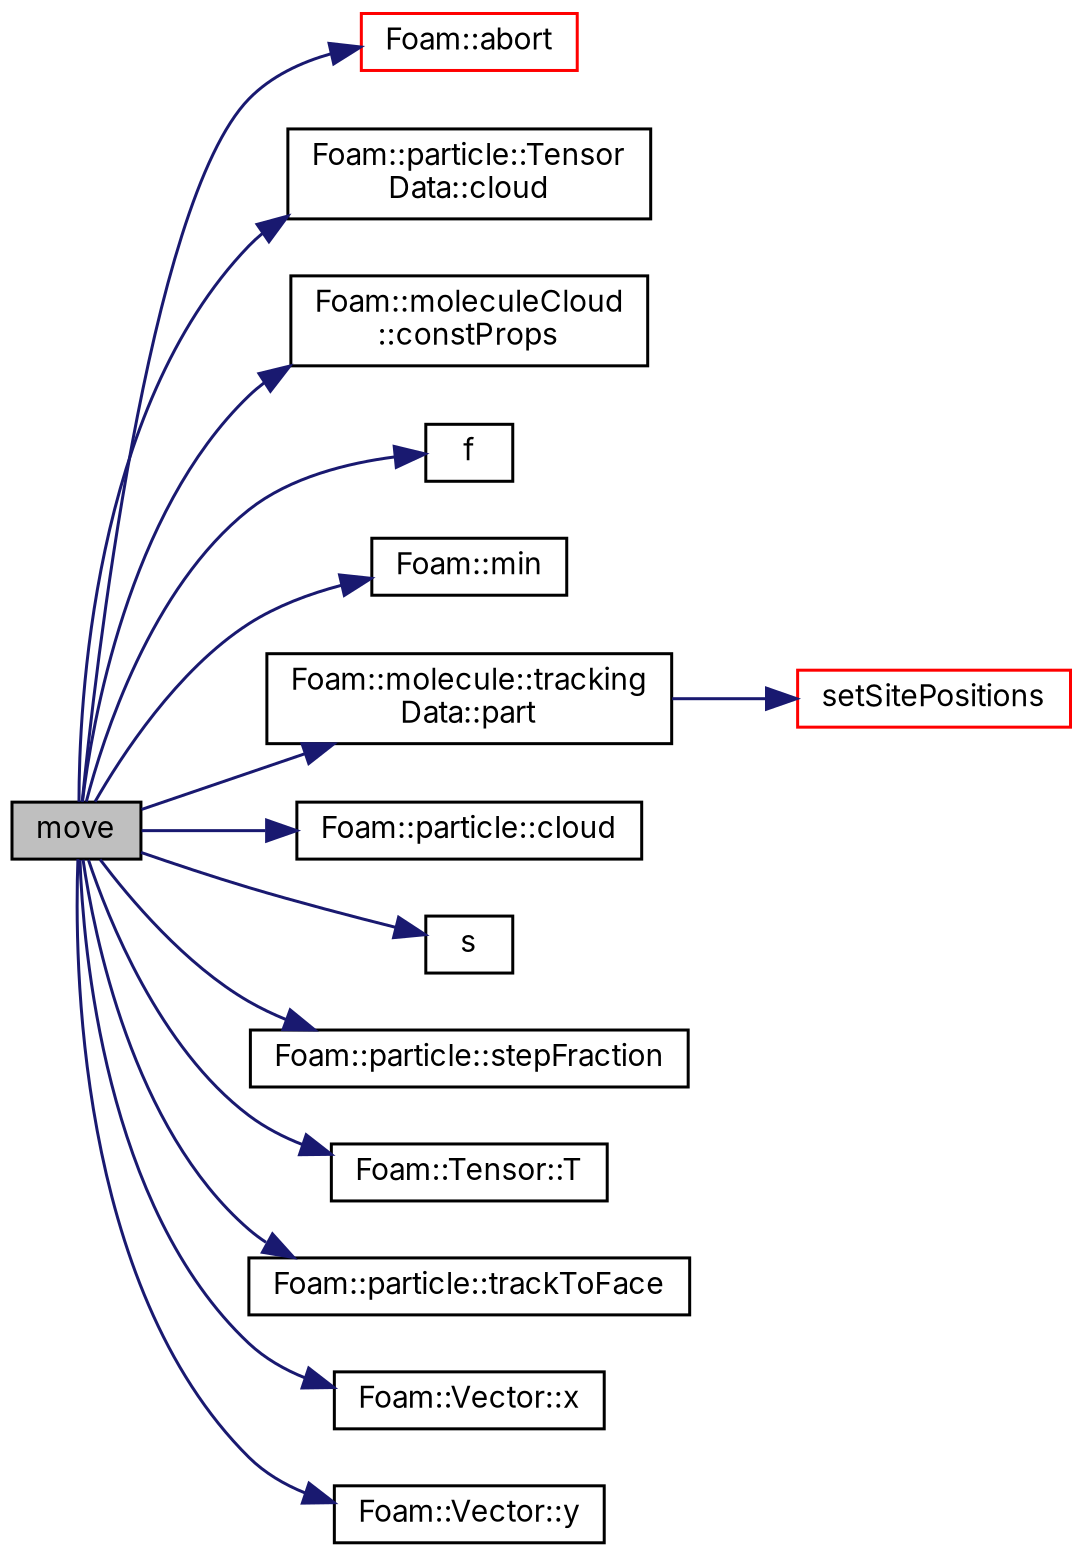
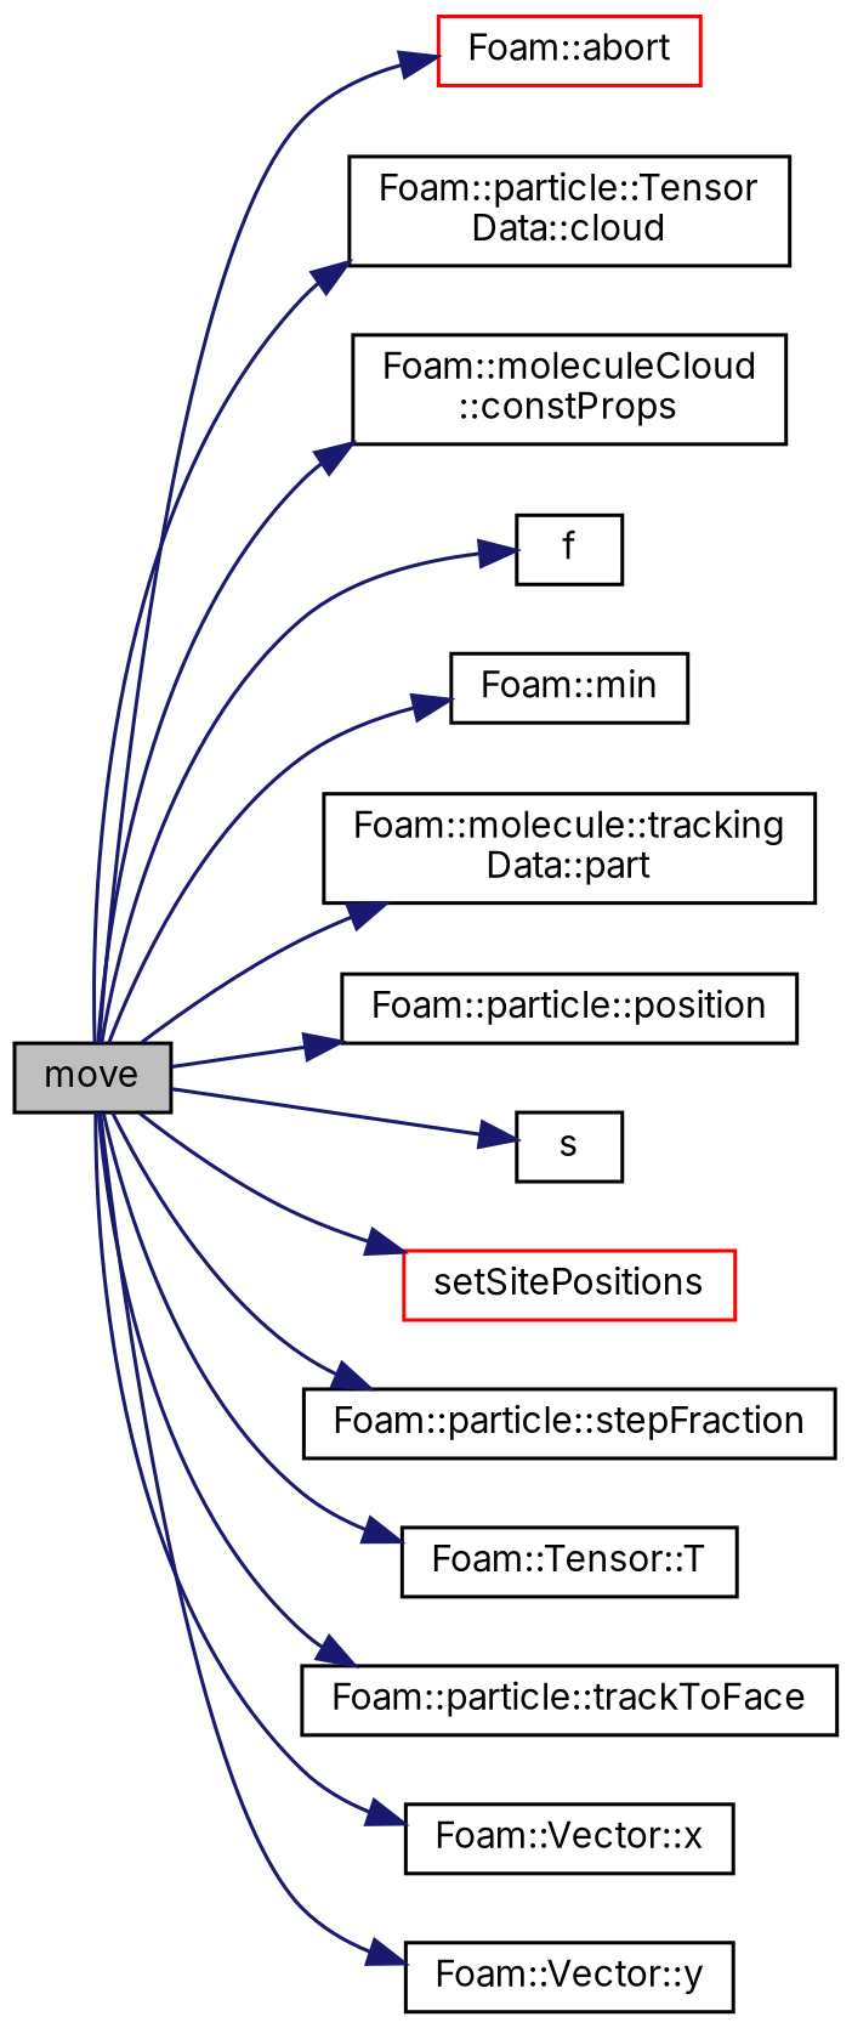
  digraph {
    fontname=Inter
    rankdir=LR
    node [color=black fontname=Inter fontsize=10 shape=record]
    edge [color=midnightblue fontname=Inter fontsize=10 labelfontname=FreeSans labelfontsize=10 style=solid]
    n1 [fillcolor=grey75 fontcolor=black height=0.2 label=move style=filled width=0.4]
    n2 [color=red height=0.2 label="Foam::abort" width=0.4]
    n3 [height=0.2 label="Foam::particle::Tensor\lData::cloud" width=0.4]
    n4 [height=0.2 label="Foam::moleculeCloud\l::constProps" width=0.4]
    n5 [height=0.2 label=f width=0.4]
    n6 [height=0.2 label="Foam::min" width=0.4]
    n7 [height=0.2 label="Foam::molecule::tracking\lData::part" width=0.4]
-   n8 [height=0.2 label="Foam::particle::cloud" width=0.4]
+   n8 [height=0.2 label="Foam::particle::position" width=0.4]
    n9 [height=0.2 label=s width=0.4]
    n10 [color=red height=0.2 label=setSitePositions width=0.4]
    n11 [height=0.2 label="Foam::particle::stepFraction" width=0.4]
    n12 [height=0.2 label="Foam::Tensor::T" width=0.4]
    n13 [height=0.2 label="Foam::particle::trackToFace" width=0.4]
    n14 [height=0.2 label="Foam::Vector::x" width=0.4]
    n15 [height=0.2 label="Foam::Vector::y" width=0.4]
    n1 -> n2
    n1 -> n3
    n1 -> n4
    n1 -> n5
    n1 -> n6
    n1 -> n7
    n1 -> n8
    n1 -> n9
-   n7 -> n10
+   n1 -> n10
    n1 -> n11
    n1 -> n12
    n1 -> n13
    n1 -> n14
    n1 -> n15
  }
